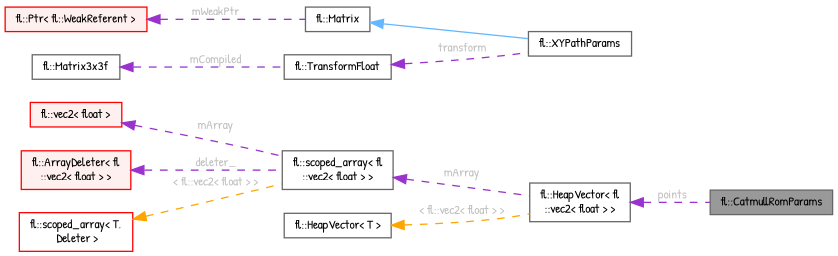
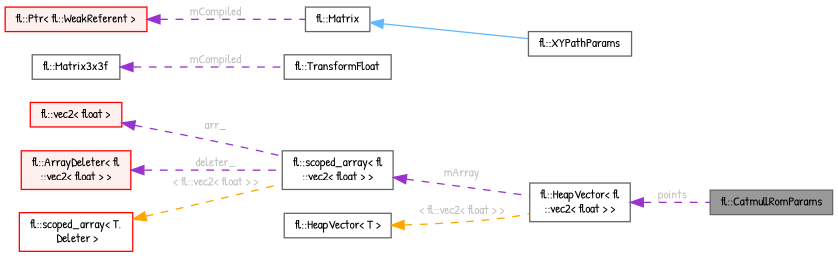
  digraph {
    fontname="Patrick Hand"
    rankdir=LR
    node [color=gray40 fillcolor=white fontname="Patrick Hand" fontsize=10 shape=box style=filled]
    edge [color=darkorchid3 dir=back fontname="Patrick Hand" fontsize=10 labelfontname=Helvetica labelfontsize=10 style=dashed fontcolor=grey]
    n1 [fillcolor=grey60 fontcolor=black height=0.2 label="fl::CatmullRomParams" width=0.4]
    n2 [height=0.2 label="fl::XYPathParams" width=0.4]
    n3 [height=0.2 label="fl::Matrix" width=0.4]
    n4 [color=red fillcolor="#FFF0F0" height=0.2 label="fl::Ptr\< fl::WeakReferent \>" width=0.4]
    n5 [height=0.2 label="fl::TransformFloat" width=0.4]
    n6 [height=0.2 label="fl::Matrix3x3f" width=0.4]
    n7 [height=0.2 label="fl::HeapVector\< fl\l::vec2\< float \> \>" width=0.4]
    n8 [height=0.2 label="fl::scoped_array\< fl\l::vec2\< float \> \>" width=0.4]
    n9 [color=red fillcolor="#FFF0F0" height=0.2 label="fl::vec2\< float \>" width=0.4]
    n10 [color=red fillcolor="#FFF0F0" height=0.2 label="fl::ArrayDeleter\< fl\l::vec2\< float \> \>" width=0.4]
    n11 [color=red height=0.2 label="fl::scoped_array\< T,\l Deleter \>" width=0.4]
    n12 [height=0.2 label="fl::HeapVector\< T \>" width=0.4]
    n3 -> n2 [color=steelblue1 style=solid fontcolor=""]
-   n4 -> n3 [label=" mWeakPtr"]
-   n5 -> n2 [label=" transform"]
+   n4 -> n3 [label=" mCompiled"]
    n6 -> n5 [label=" mCompiled"]
    n7 -> n1 [label=" points"]
    n8 -> n7 [label=" mArray"]
-   n9 -> n8 [label=" mArray"]
+   n9 -> n8 [label=" arr_"]
    n10 -> n8 [label=" deleter_"]
    n11 -> n8 [color=orange label=" \< fl::vec2\< float \> \>"]
    n12 -> n7 [color=orange label=" \< fl::vec2\< float \> \>"]
  }
